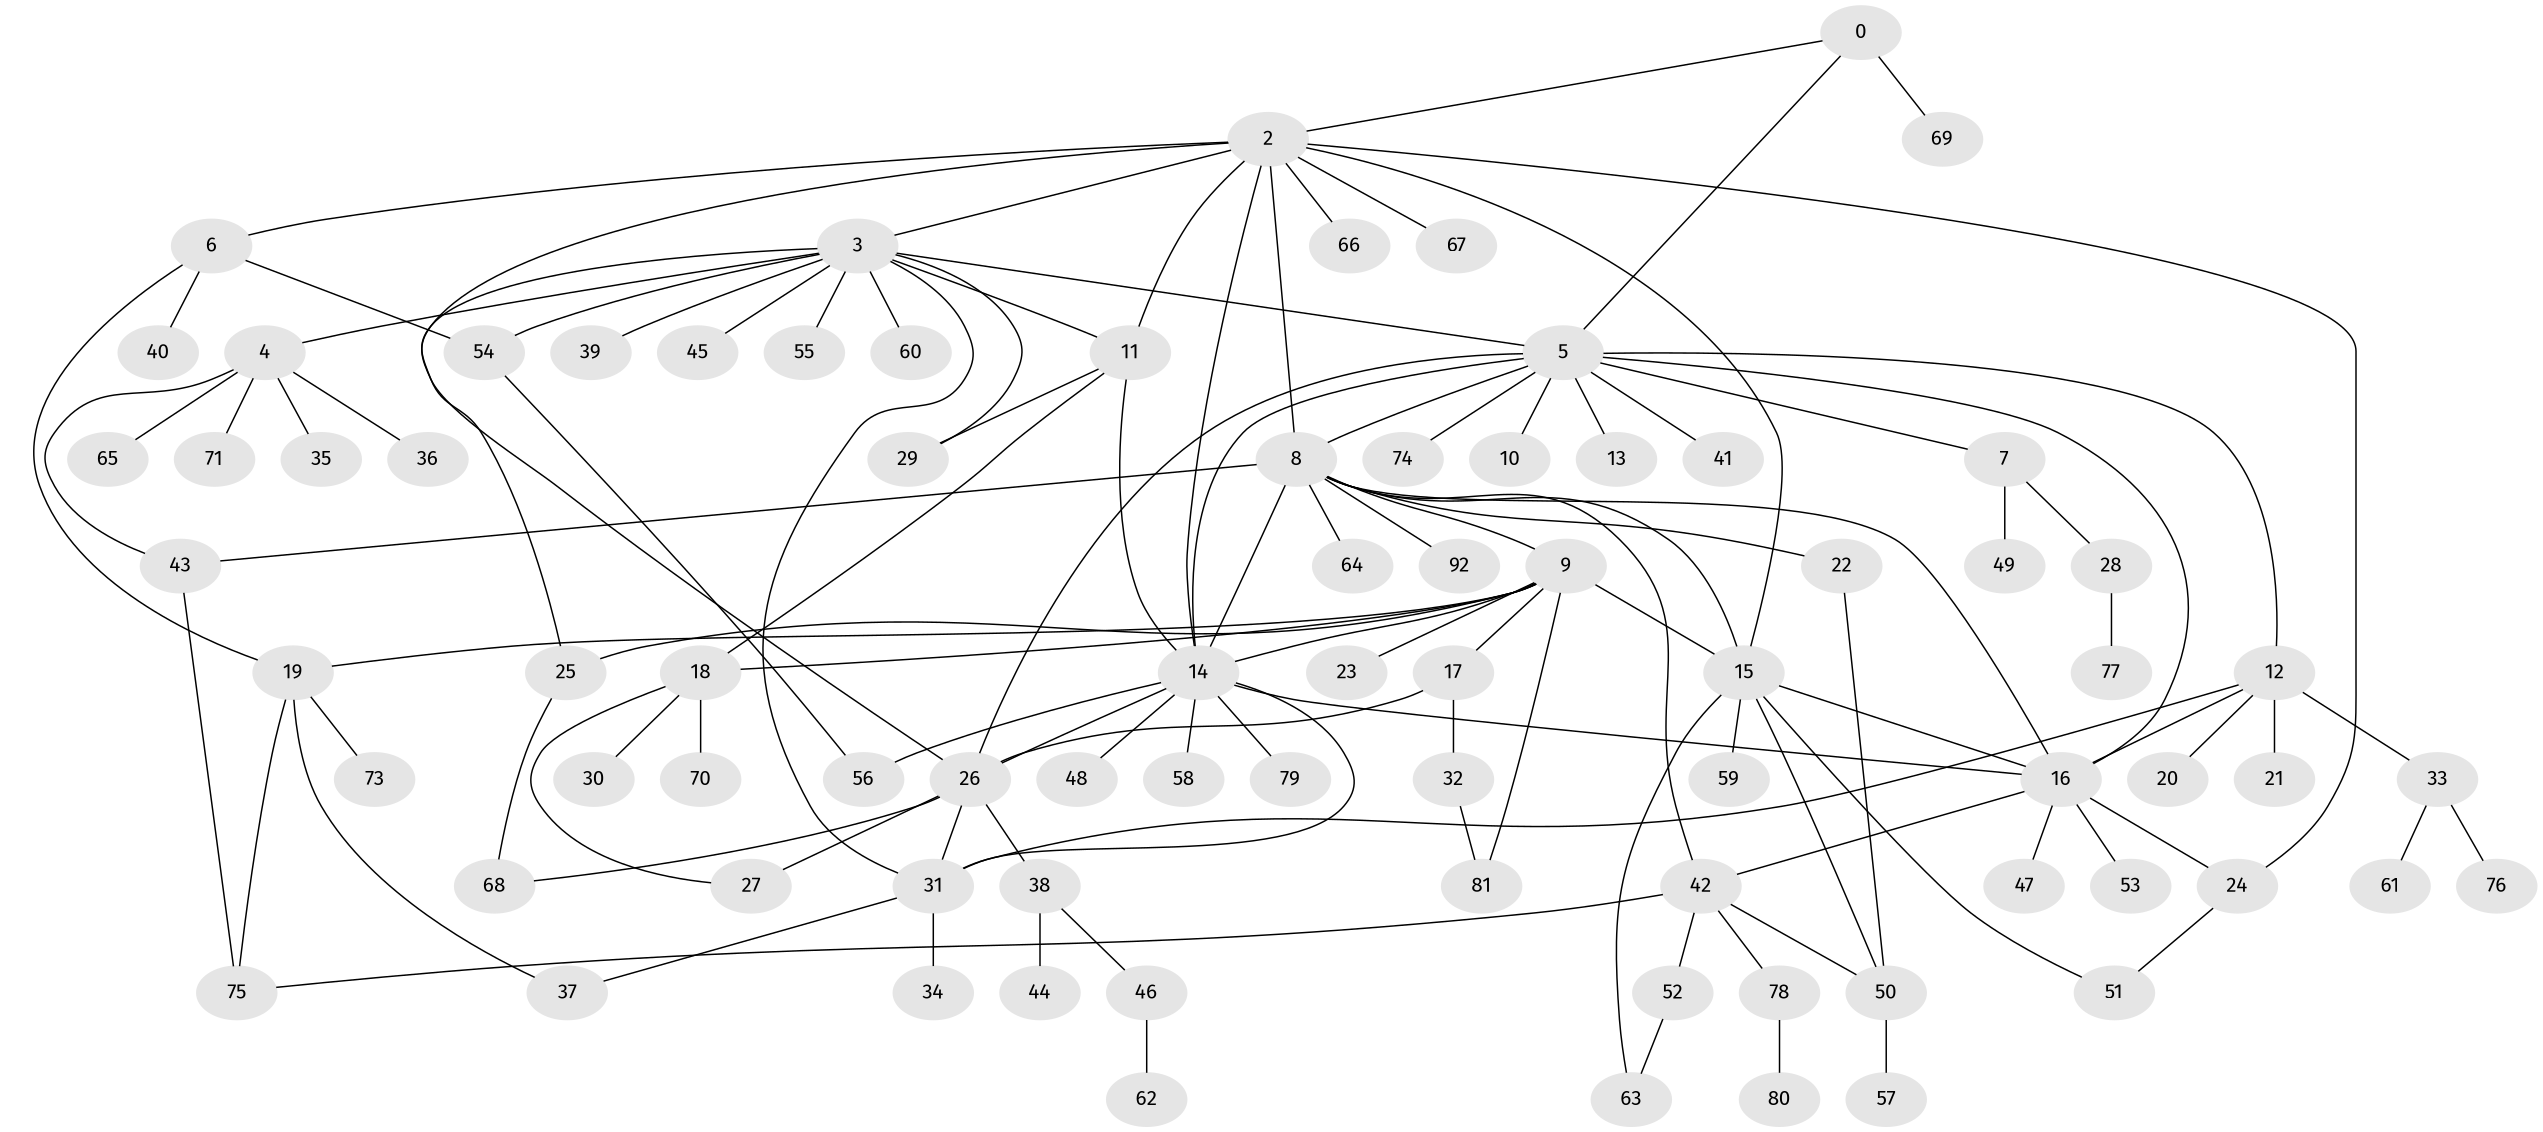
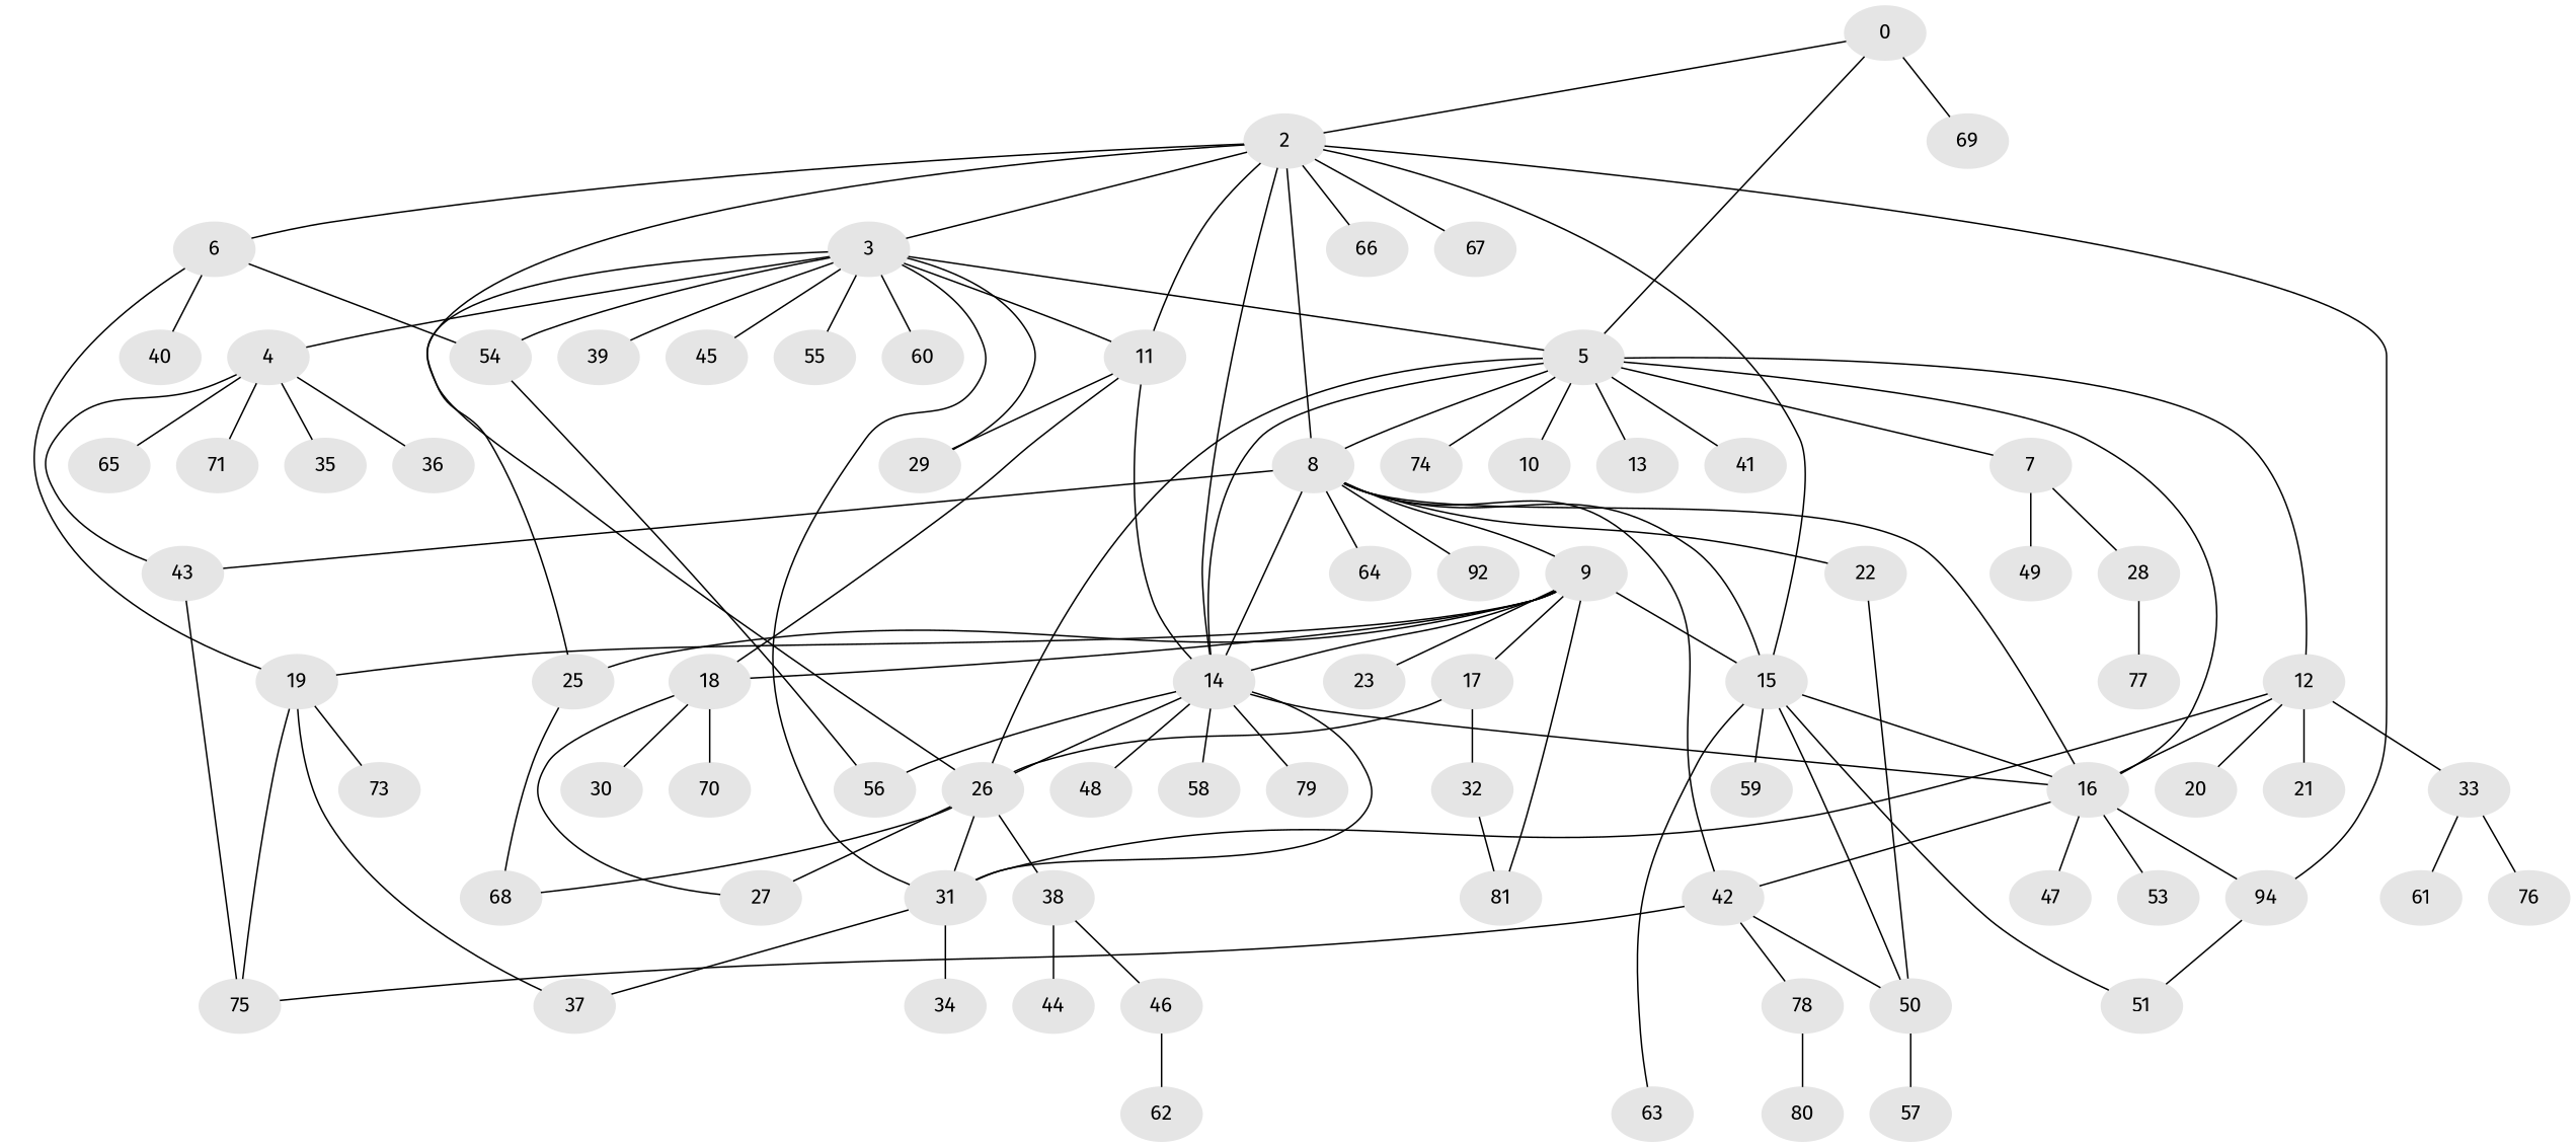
  graph {
    fontname="Fira Sans"
    node [color=gray90 fontname="Fira Sans" style=filled]
    edge [fontname="Fira Sans"]
    n1 [label=0]
    2
    5
    69
    3
    6
    8
    11
    14
    15
-   24
+   24 [label=94]
    26
    66
    67
    7
    10
    12
    13
    16
    41
    74
    4
    25
    29
    31
    39
    45
    54
    55
    60
    19
    40
    43
    9
    22
    42
    64
    n38 [label=92]
    18
    48
    56
    58
    79
    50
    51
    59
    63
    27
    68
    38
    35
    36
    65
    71
    37
    34
    75
    28
    49
    20
    21
    33
    47
    53
    73
    77
    17
    23
    81
-   52
    78
    32
    30
    70
    61
    76
    57
    44
    46
    62
    80
    n1 -- 2
    n1 -- 5
    n1 -- 69
    2 -- 3
    2 -- 6
    2 -- 8
    2 -- 11
    2 -- 14
    2 -- 15
    2 -- 24
    2 -- 26
    2 -- 66
    2 -- 67
    5 -- 8
    5 -- 14
    5 -- 26
    5 -- 7
    5 -- 10
    5 -- 12
    5 -- 13
    5 -- 16
    5 -- 41
    5 -- 74
    3 -- 5
    3 -- 11
    3 -- 4
    3 -- 25
    3 -- 29
    3 -- 31
    3 -- 39
    3 -- 45
    3 -- 54
    3 -- 55
    3 -- 60
    6 -- 54
    6 -- 19
    6 -- 40
    8 -- 14
    8 -- 15
    8 -- 16
    8 -- 43
    8 -- 9
    8 -- 22
    8 -- 42
    8 -- 64
    8 -- n38
    11 -- 14
    11 -- 29
    11 -- 18
    14 -- 26
    14 -- 16
    14 -- 31
    14 -- 48
    14 -- 56
    14 -- 58
    14 -- 79
    15 -- 16
    15 -- 50
    15 -- 51
    15 -- 59
    15 -- 63
    24 -- 51
    26 -- 31
    26 -- 27
    26 -- 68
    26 -- 38
    7 -- 28
    7 -- 49
    12 -- 16
    12 -- 31
    12 -- 20
    12 -- 21
    12 -- 33
    16 -- 24
    16 -- 42
    16 -- 47
    16 -- 53
    4 -- 43
    4 -- 35
    4 -- 36
    4 -- 65
    4 -- 71
    25 -- 68
    31 -- 37
    31 -- 34
    54 -- 56
    19 -- 37
    19 -- 75
    19 -- 73
    43 -- 75
    9 -- 14
    9 -- 15
    9 -- 25
    9 -- 19
    9 -- 18
    9 -- 17
    9 -- 23
    9 -- 81
    22 -- 50
    42 -- 50
    42 -- 75
-   42 -- 52
    42 -- 78
    18 -- 27
    18 -- 30
    18 -- 70
    50 -- 57
    38 -- 44
    38 -- 46
    28 -- 77
    33 -- 61
    33 -- 76
    17 -- 26
    17 -- 32
-   52 -- 63
    78 -- 80
    32 -- 81
    46 -- 62
  }
